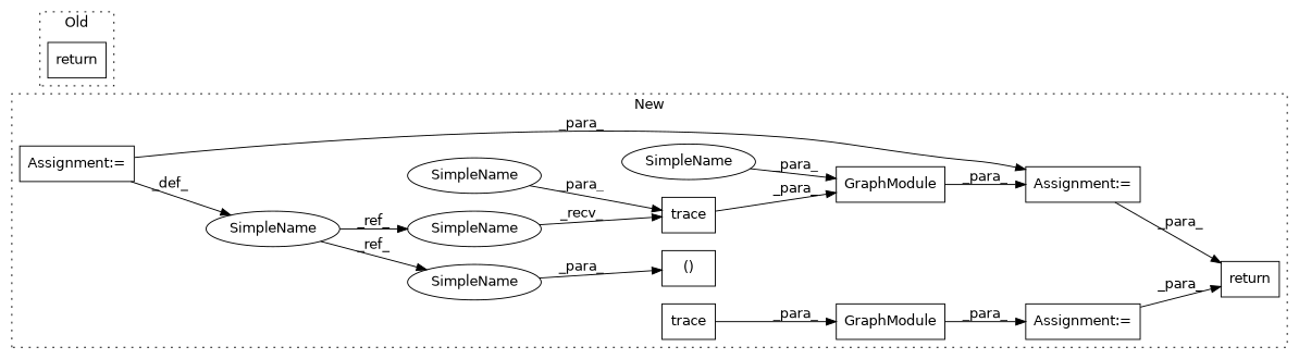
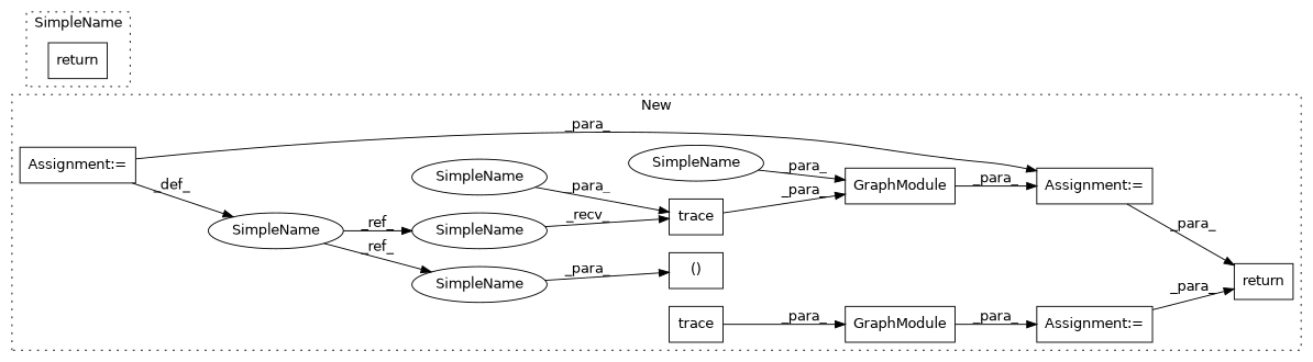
  digraph {
    rankdir=LR
    fontname="DejaVu Sans"
    node [a=42 l=8 s=8407 shape=box fontname="DejaVu Sans"]
    edge [fontname="DejaVu Sans"]
    n1 [a=32 l="12,1" label=GraphModule s="8535,8578"]
    n2 [a=32 l="6,1" label=trace s="8564,8577"]
    n3 [label=SimpleName shape=ellipse]
    n4 [a=106 l=29 label="()" s=8454]
    n5 [a=7 label="Assignment:="]
    n6 [a=7 l=1 label="Assignment:=" s=8534]
    n7 [a=41 l=7 label=return s=8640]
    n8 [a=32 l="6,1" label=trace s="8619,8632"]
    n9 [a=32 l="12,1" label=GraphModule s="8590,8633"]
    n10 [a=7 l=1 label="Assignment:=" s=8589]
    n11 [l=7 label=SimpleName s=8570 shape=ellipse]
    n12 [l=7 label=SimpleName s=8547 shape=ellipse]
    n13 [label=SimpleName s=8555 shape=ellipse]
    n14 [label=SimpleName s=8454 shape=ellipse]
    n15 [a=41 l=12 label=return s=7301]
    subgraph cluster_1 {
      label=New
      style=dotted
      n1
      n2
      n3
      n4
      n5
      n6
      n7
      n8
      n9
      n10
      n11
      n12
      n13
      n14
    }
    subgraph cluster_2 {
-     label=Old
+     label=SimpleName
      style=dotted
      n15
    }
    n1 -> n6 [label=_para_]
    n2 -> n1 [label=_para_]
    n3 -> n13 [label=_ref_]
    n3 -> n14 [label=_ref_]
    n5 -> n3 [label=_def_]
    n5 -> n6 [label=_para_]
    n6 -> n7 [label=_para_]
    n8 -> n9 [label=_para_]
    n9 -> n10 [label=_para_]
    n10 -> n7 [label=_para_]
    n11 -> n2 [label=_para_]
    n12 -> n1 [label=_para_]
    n13 -> n2 [label=_recv_]
    n14 -> n4 [label=_para_]
  }
